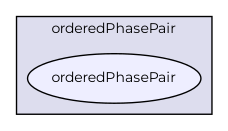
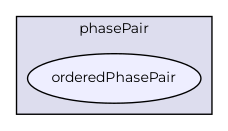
  digraph {
    compound=true
    fontname=Montserrat
    n1 [fillcolor="#eeeeff" fontname=Montserrat fontsize=10 label=orderedPhasePair pencolor=black shape=ellipse style=filled]
    subgraph cluster_1 {
      bgcolor="#ddddee"
      fontsize=10
-     label=orderedPhasePair
+     label=phasePair
      pencolor=black
      n1
    }
  }
